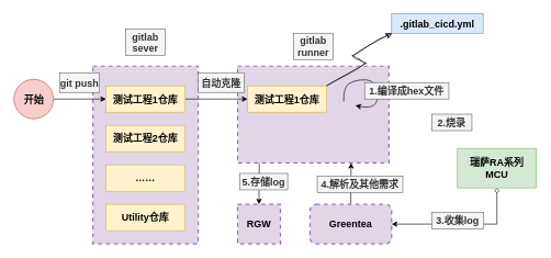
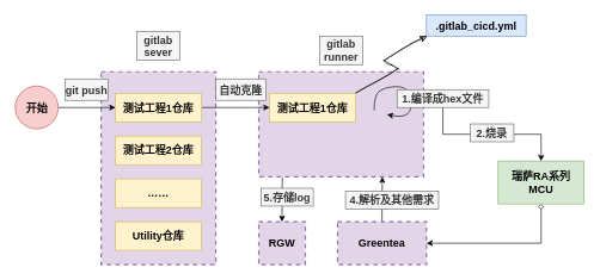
  <mxCell id="0" />
  <mxCell id="1" parent="0" />
  <mxCell id="2" value="" style="rounded=0;whiteSpace=wrap;html=1;dashed=1;strokeWidth=2;fillColor=#e1d5e7;strokeColor=#9673a6;" parent="1" vertex="1"><mxGeometry x="360" y="100" width="230" height="147" as="geometry" /></mxCell>
  <mxCell id="3" value="" style="rounded=0;whiteSpace=wrap;html=1;dashed=1;strokeWidth=2;fillColor=#e1d5e7;strokeColor=#9673a6;" parent="1" vertex="1"><mxGeometry x="140" y="100" width="160" height="270" as="geometry" /></mxCell>
  <mxCell id="4" style="edgeStyle=orthogonalEdgeStyle;rounded=0;orthogonalLoop=1;jettySize=auto;html=1;exitX=1;exitY=0.5;exitDx=0;exitDy=0;entryX=0;entryY=0.5;entryDx=0;entryDy=0;" parent="1" source="5" target="10" edge="1"><mxGeometry relative="1" as="geometry" /></mxCell>
  <mxCell id="5" value="测试工程1仓库" style="rounded=0;whiteSpace=wrap;html=1;fillColor=#fff2cc;strokeColor=#d6b656;fontSize=15;fontStyle=1" parent="1" vertex="1"><mxGeometry x="160" y="130" width="120" height="40" as="geometry" /></mxCell>
  <mxCell id="6" value="测试工程2仓库" style="rounded=0;whiteSpace=wrap;html=1;fillColor=#fff2cc;strokeColor=#d6b656;fontSize=15;fontStyle=1" parent="1" vertex="1"><mxGeometry x="160" y="190" width="120" height="40" as="geometry" /></mxCell>
  <mxCell id="7" value="……" style="rounded=0;whiteSpace=wrap;html=1;fillColor=#fff2cc;strokeColor=#d6b656;fontSize=15;fontStyle=1" parent="1" vertex="1"><mxGeometry x="160" y="250" width="120" height="40" as="geometry" /></mxCell>
  <mxCell id="8" value="Utility仓库" style="rounded=0;whiteSpace=wrap;html=1;fillColor=#fff2cc;strokeColor=#d6b656;fontSize=15;fontStyle=1" parent="1" vertex="1"><mxGeometry x="160" y="310" width="120" height="40" as="geometry" /></mxCell>
  <mxCell id="9" style="rounded=0;orthogonalLoop=1;jettySize=auto;html=1;exitX=1;exitY=0;exitDx=0;exitDy=0;entryX=0;entryY=1;entryDx=0;entryDy=0;sketch=1;curveFitting=1;jiggle=2;flowAnimation=0;edgeStyle=isometricEdgeStyle;" parent="1" source="10" target="17" edge="1"><mxGeometry relative="1" as="geometry" /></mxCell>
  <mxCell id="10" value="测试工程1仓库" style="rounded=0;whiteSpace=wrap;html=1;fillColor=#fff2cc;strokeColor=#d6b656;fontSize=15;fontStyle=1" parent="1" vertex="1"><mxGeometry x="375" y="130" width="120" height="40" as="geometry" /></mxCell>
  <mxCell id="11" style="edgeStyle=orthogonalEdgeStyle;rounded=0;orthogonalLoop=1;jettySize=auto;html=1;exitX=1;exitY=0.5;exitDx=0;exitDy=0;exitPerimeter=0;entryX=0;entryY=0.5;entryDx=0;entryDy=0;" parent="1" source="12" target="5" edge="1"><mxGeometry relative="1" as="geometry" /></mxCell>
  <mxCell id="12" value="&lt;font style=&quot;font-size: 15px;&quot;&gt;开始&lt;/font&gt;" style="verticalLabelPosition=middle;verticalAlign=middle;html=1;shape=mxgraph.flowchart.on-page_reference;aspect=fixed;labelPosition=center;align=center;fillColor=#f8cecc;strokeColor=#b85450;fontStyle=1" parent="1" vertex="1"><mxGeometry x="20" y="120" width="60" height="60" as="geometry" /></mxCell>
  <mxCell id="13" value="&lt;b style=&quot;font-size: 15px; text-wrap: nowrap;&quot;&gt;git push&lt;/b&gt;" style="text;html=1;align=center;verticalAlign=middle;whiteSpace=wrap;rounded=0;fillColor=#f5f5f5;fontColor=#333333;strokeColor=#666666;" parent="1" vertex="1"><mxGeometry x="90" y="110" width="60" height="30" as="geometry" /></mxCell>
  <mxCell id="14" value="&lt;span style=&quot;font-size: 15px; text-wrap: nowrap;&quot;&gt;&lt;b&gt;自动克隆&lt;/b&gt;&lt;/span&gt;" style="text;html=1;align=center;verticalAlign=middle;whiteSpace=wrap;rounded=0;fillColor=#f5f5f5;fontColor=#333333;strokeColor=#666666;" parent="1" vertex="1"><mxGeometry x="300" y="110" width="70" height="30" as="geometry" /></mxCell>
  <mxCell id="15" value="&lt;div&gt;&lt;b style=&quot;font-size: 15px; text-wrap: nowrap;&quot;&gt;gitlab&lt;/b&gt;&lt;/div&gt;&lt;b style=&quot;font-size: 15px; text-wrap: nowrap;&quot;&gt;runner&lt;/b&gt;" style="text;html=1;align=center;verticalAlign=middle;whiteSpace=wrap;rounded=0;fillColor=#f5f5f5;fontColor=#333333;strokeColor=#666666;" parent="1" vertex="1"><mxGeometry x="445" y="50" width="60" height="40" as="geometry" /></mxCell>
  <mxCell id="16" value="&lt;div&gt;&lt;b style=&quot;font-size: 15px; text-wrap: nowrap;&quot;&gt;gitlab&lt;/b&gt;&lt;/div&gt;&lt;span style=&quot;font-size: 15px; text-wrap: nowrap;&quot;&gt;&lt;b&gt;sever&lt;/b&gt;&lt;/span&gt;" style="text;html=1;align=center;verticalAlign=middle;whiteSpace=wrap;rounded=0;fillColor=#f5f5f5;fontColor=#333333;strokeColor=#666666;" parent="1" vertex="1"><mxGeometry x="190" y="44" width="60" height="40" as="geometry" /></mxCell>
  <mxCell id="17" value="&lt;b&gt;&lt;font style=&quot;font-size: 15px;&quot;&gt;.gitlab_cicd.yml&lt;/font&gt;&lt;/b&gt;" style="rounded=0;whiteSpace=wrap;html=1;fillColor=#dae8fc;strokeColor=#6c8ebf;" parent="1" vertex="1"><mxGeometry x="594" y="20" width="139" height="30" as="geometry" /></mxCell>
  <mxCell id="18" style="edgeStyle=orthogonalEdgeStyle;rounded=0;orthogonalLoop=1;jettySize=auto;html=1;exitX=1;exitY=0.5;exitDx=0;exitDy=0;startArrow=classic;startFill=1;endArrow=diamond;endFill=0;" parent="1" source="20" target="21" edge="1"><mxGeometry relative="1" as="geometry" /></mxCell>
  <mxCell id="19" style="edgeStyle=orthogonalEdgeStyle;rounded=0;orthogonalLoop=1;jettySize=auto;html=1;exitX=0.5;exitY=0;exitDx=0;exitDy=0;entryX=0.75;entryY=1;entryDx=0;entryDy=0;" parent="1" source="20" edge="1" target="2"><mxGeometry relative="1" as="geometry"><mxPoint x="528" y="290" as="targetPoint" /></mxGeometry></mxCell>
- <mxCell id="20" value="&lt;b&gt;&lt;font style=&quot;font-size: 15px;&quot;&gt;Greentea&lt;/font&gt;&lt;/b&gt;" style="whiteSpace=wrap;html=1;fillColor=#e1d5e7;strokeColor=#9673a6;dashed=1;strokeWidth=2;rounded=1;" parent="1" vertex="1"><mxGeometry x="470" y="310" width="124" height="60" as="geometry" /></mxCell>
+ <mxCell id="20" value="&lt;b&gt;&lt;font style=&quot;font-size: 15px;&quot;&gt;Greentea&lt;/font&gt;&lt;/b&gt;" style="rounded=0;whiteSpace=wrap;html=1;fillColor=#e1d5e7;strokeColor=#9673a6;dashed=1;strokeWidth=2;" parent="1" vertex="1"><mxGeometry x="470" y="310" width="124" height="60" as="geometry" /></mxCell>
  <mxCell id="21" value="&lt;div&gt;&lt;b&gt;&lt;font style=&quot;font-size: 15px;&quot;&gt;瑞萨RA系列&lt;/font&gt;&lt;/b&gt;&lt;/div&gt;&lt;b&gt;&lt;font style=&quot;font-size: 15px;&quot;&gt;MCU&lt;/font&gt;&lt;/b&gt;" style="rounded=0;whiteSpace=wrap;html=1;fillColor=#d5e8d4;strokeColor=#82b366;" parent="1" vertex="1"><mxGeometry x="694" y="225" width="120" height="60" as="geometry" /></mxCell>
  <mxCell id="22" value="" style="curved=1;endArrow=classic;html=1;rounded=0;" parent="1" edge="1"><mxGeometry width="50" height="50" relative="1" as="geometry"><mxPoint x="521" y="154" as="sourcePoint" /><mxPoint x="539" y="160" as="targetPoint" /><Array as="points"><mxPoint x="521" y="132" /><mxPoint x="536" y="122" /><mxPoint x="557" y="120" /><mxPoint x="567" y="125" /><mxPoint x="575" y="134" /><mxPoint x="575" y="147" /><mxPoint x="565" y="165" /></Array></mxGeometry></mxCell>
+ <mxCell id="23" style="edgeStyle=orthogonalEdgeStyle;rounded=0;orthogonalLoop=1;jettySize=auto;html=1;entryX=0.5;entryY=0;entryDx=0;entryDy=0;exitX=0.5;exitY=1;exitDx=0;exitDy=0;" parent="1" source="24" target="21" edge="1"><mxGeometry relative="1" as="geometry" /></mxCell>
  <mxCell id="24" value="&lt;b style=&quot;font-size: 15px; text-wrap: nowrap;&quot;&gt;1.编译成hex文件&lt;/b&gt;" style="text;html=1;align=center;verticalAlign=middle;whiteSpace=wrap;rounded=0;fillColor=#f5f5f5;fontColor=#333333;strokeColor=#666666;" parent="1" vertex="1"><mxGeometry x="553" y="125" width="128" height="25" as="geometry" /></mxCell>
  <mxCell id="25" value="&lt;b style=&quot;font-size: 15px; text-wrap: nowrap;&quot;&gt;2.烧录&lt;/b&gt;" style="text;html=1;align=center;verticalAlign=middle;whiteSpace=wrap;rounded=0;fillColor=#f5f5f5;fontColor=#333333;strokeColor=#666666;" parent="1" vertex="1"><mxGeometry x="655" y="173" width="61" height="25" as="geometry" /></mxCell>
- <mxCell id="26" value="&lt;b style=&quot;font-size: 15px; text-wrap: nowrap;&quot;&gt;3.收集log&lt;/b&gt;" style="text;html=1;align=center;verticalAlign=middle;whiteSpace=wrap;rounded=0;fillColor=#f5f5f5;fontColor=#333333;strokeColor=#666666;" parent="1" vertex="1"><mxGeometry x="655" y="322" width="79" height="25" as="geometry" /></mxCell>
  <mxCell id="27" value="&lt;b style=&quot;font-size: 15px; text-wrap: nowrap;&quot;&gt;4.解析及其他需求&lt;/b&gt;" style="text;html=1;align=center;verticalAlign=middle;whiteSpace=wrap;rounded=0;fillColor=#f5f5f5;fontColor=#333333;strokeColor=#666666;" parent="1" vertex="1"><mxGeometry x="481" y="267" width="130" height="25" as="geometry" /></mxCell>
  <mxCell id="28" value="&lt;b&gt;&lt;font style=&quot;font-size: 15px;&quot;&gt;RGW&lt;/font&gt;&lt;/b&gt;" style="rounded=0;whiteSpace=wrap;html=1;fillColor=#e1d5e7;strokeColor=#9673a6;dashed=1;strokeWidth=2;" parent="1" vertex="1"><mxGeometry x="360" y="310" width="65" height="60" as="geometry" /></mxCell>
  <mxCell id="29" style="edgeStyle=orthogonalEdgeStyle;rounded=0;orthogonalLoop=1;jettySize=auto;html=1;exitX=0.5;exitY=0;exitDx=0;exitDy=0;entryX=0.143;entryY=1.003;entryDx=0;entryDy=0;entryPerimeter=0;startArrow=classic;startFill=1;endArrow=none;endFill=0;" parent="1" source="28" target="2" edge="1"><mxGeometry relative="1" as="geometry" /></mxCell>
  <mxCell id="30" value="&lt;b style=&quot;font-size: 15px; text-wrap: nowrap;&quot;&gt;5.存储log&lt;/b&gt;" style="text;html=1;align=center;verticalAlign=middle;whiteSpace=wrap;rounded=0;fillColor=#f5f5f5;fontColor=#333333;strokeColor=#666666;" parent="1" vertex="1"><mxGeometry x="363" y="263" width="73" height="25" as="geometry" /></mxCell>
